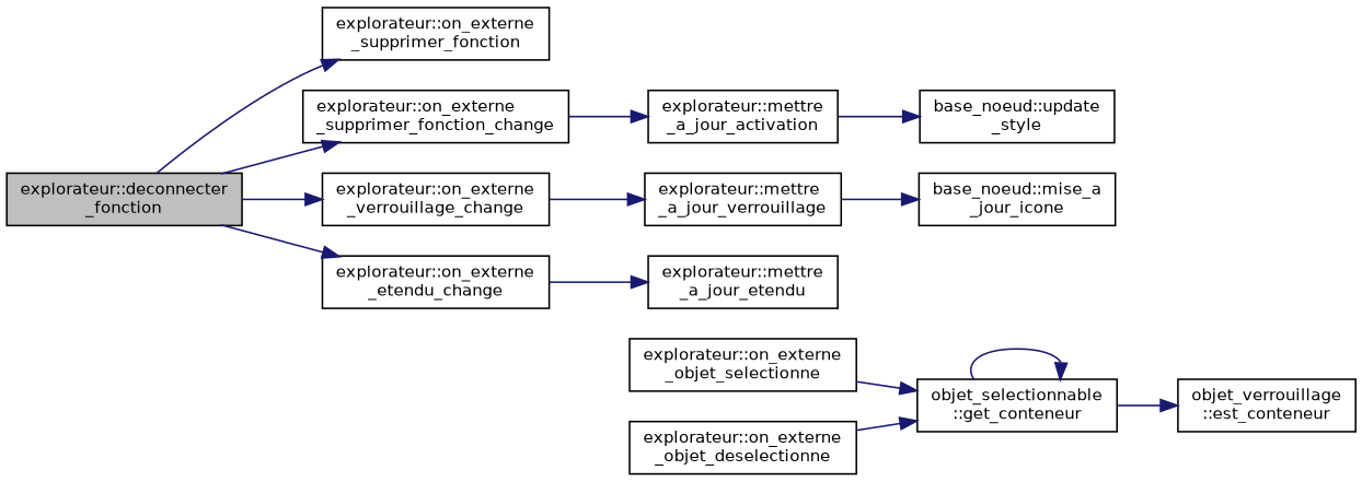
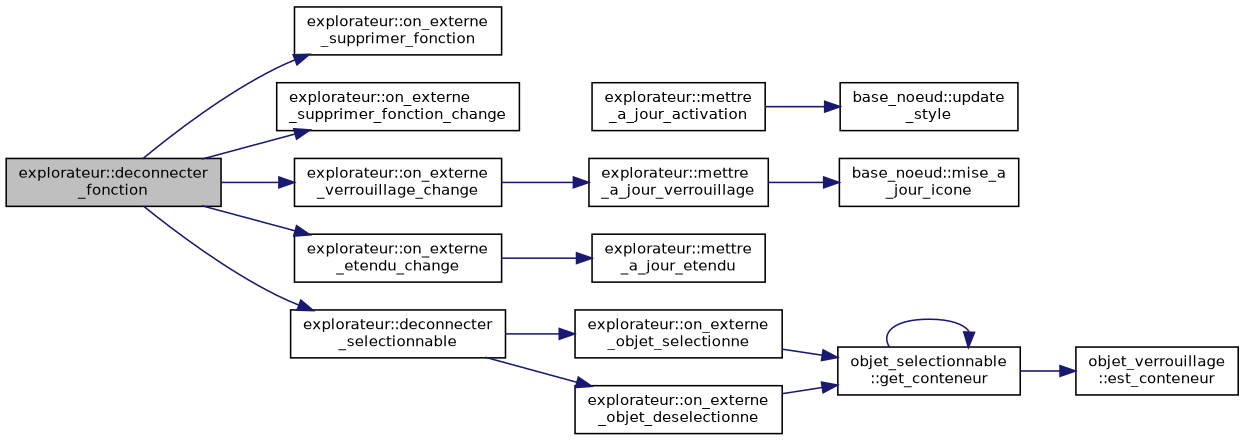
  digraph {
    fontname="DejaVu Sans"
    rankdir=LR
    node [color=black fillcolor=white fontname="DejaVu Sans" fontsize=10 shape=record style=filled]
    edge [color=midnightblue fontname="DejaVu Sans" fontsize=10 labelfontname=Helvetica labelfontsize=10 style=solid]
    n1 [fillcolor=grey75 fontcolor=black height=0.2 label="explorateur::deconnecter\l_fonction" width=0.4]
    n2 [height=0.2 label="explorateur::on_externe\l_supprimer_fonction" width=0.4]
    n3 [height=0.2 label="explorateur::on_externe\l_supprimer_fonction_change" width=0.4]
    n4 [height=0.2 label="explorateur::on_externe\l_verrouillage_change" width=0.4]
    n5 [height=0.2 label="explorateur::on_externe\l_etendu_change" width=0.4]
+   n6 [height=0.2 label="explorateur::deconnecter\l_selectionnable" width=0.4]
    n7 [height=0.2 label="explorateur::mettre\l_a_jour_activation" width=0.4]
    n8 [height=0.2 label="explorateur::mettre\l_a_jour_verrouillage" width=0.4]
    n9 [height=0.2 label="explorateur::mettre\l_a_jour_etendu" width=0.4]
    n10 [height=0.2 label="explorateur::on_externe\l_objet_selectionne" width=0.4]
    n11 [height=0.2 label="explorateur::on_externe\l_objet_deselectionne" width=0.4]
    n12 [height=0.2 label="base_noeud::update\l_style" width=0.4]
    n13 [height=0.2 label="base_noeud::mise_a\l_jour_icone" width=0.4]
    n14 [height=0.2 label="objet_selectionnable\l::get_conteneur" width=0.4]
    n15 [height=0.2 label="objet_verrouillage\l::est_conteneur" width=0.4]
    n1 -> n2
    n1 -> n3
    n1 -> n4
    n1 -> n5
-   n3 -> n7
+   n1 -> n6
    n4 -> n8
    n5 -> n9
+   n6 -> n10
+   n6 -> n11
    n7 -> n12
    n8 -> n13
    n10 -> n14
    n11 -> n14
    n14 -> n14
    n14 -> n15
  }
